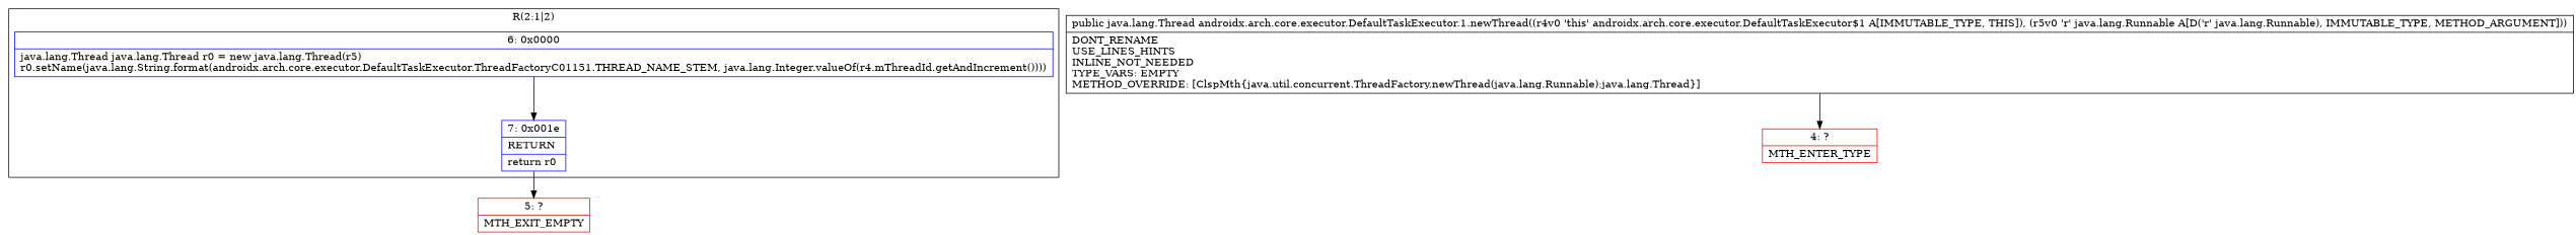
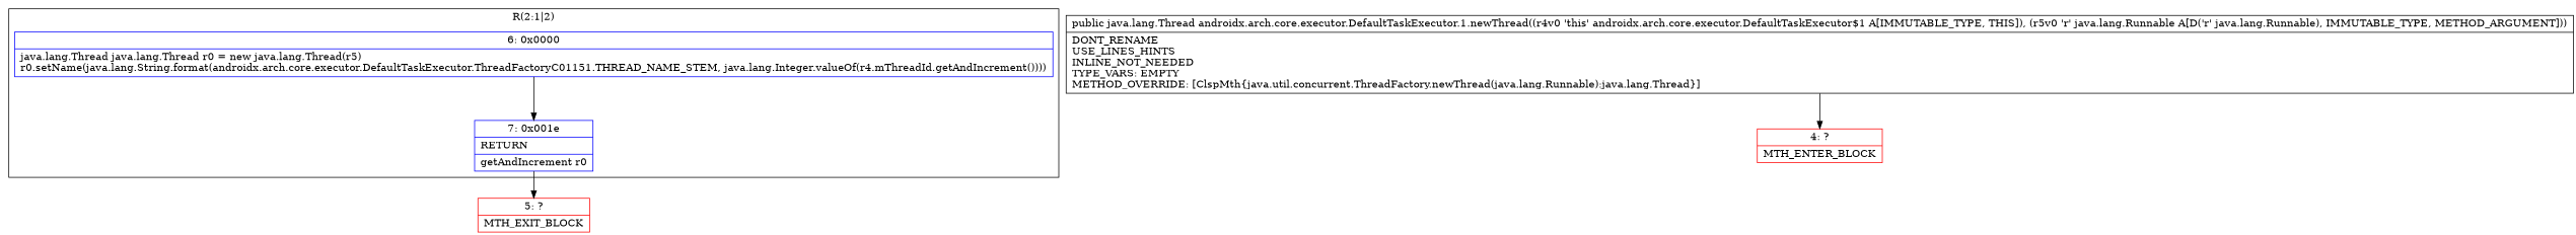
  digraph {
    node [color=blue shape=record]
    n1 [label="{6\:\ 0x0000|java.lang.Thread java.lang.Thread r0 = new java.lang.Thread(r5)\lr0.setName(java.lang.String.format(androidx.arch.core.executor.DefaultTaskExecutor.ThreadFactoryC01151.THREAD_NAME_STEM, java.lang.Integer.valueOf(r4.mThreadId.getAndIncrement())))\l}"]
-   n2 [label="{7\:\ 0x001e|RETURN\l|return r0\l}"]
-   n3 [color=red label="{5\:\ ?|MTH_EXIT_EMPTY\l}"]
-   n4 [color=red label="{4\:\ ?|MTH_ENTER_TYPE\l}"]
+   n2 [label="{7\:\ 0x001e|RETURN\l|getAndIncrement r0\l}"]
+   n3 [color=red label="{5\:\ ?|MTH_EXIT_BLOCK\l}"]
+   n4 [color=red label="{4\:\ ?|MTH_ENTER_BLOCK\l}"]
    n5 [label="{public java.lang.Thread androidx.arch.core.executor.DefaultTaskExecutor.1.newThread((r4v0 'this' androidx.arch.core.executor.DefaultTaskExecutor$1 A[IMMUTABLE_TYPE, THIS]), (r5v0 'r' java.lang.Runnable A[D('r' java.lang.Runnable), IMMUTABLE_TYPE, METHOD_ARGUMENT]))  | DONT_RENAME\lUSE_LINES_HINTS\lINLINE_NOT_NEEDED\lTYPE_VARS: EMPTY\lMETHOD_OVERRIDE: [ClspMth\{java.util.concurrent.ThreadFactory.newThread(java.lang.Runnable):java.lang.Thread\}]\l}" color=""]
    subgraph cluster_1 {
      label="R(2:1|2)"
      n1
      n2
    }
    n1 -> n2
    n2 -> n3
    n5 -> n4
  }
